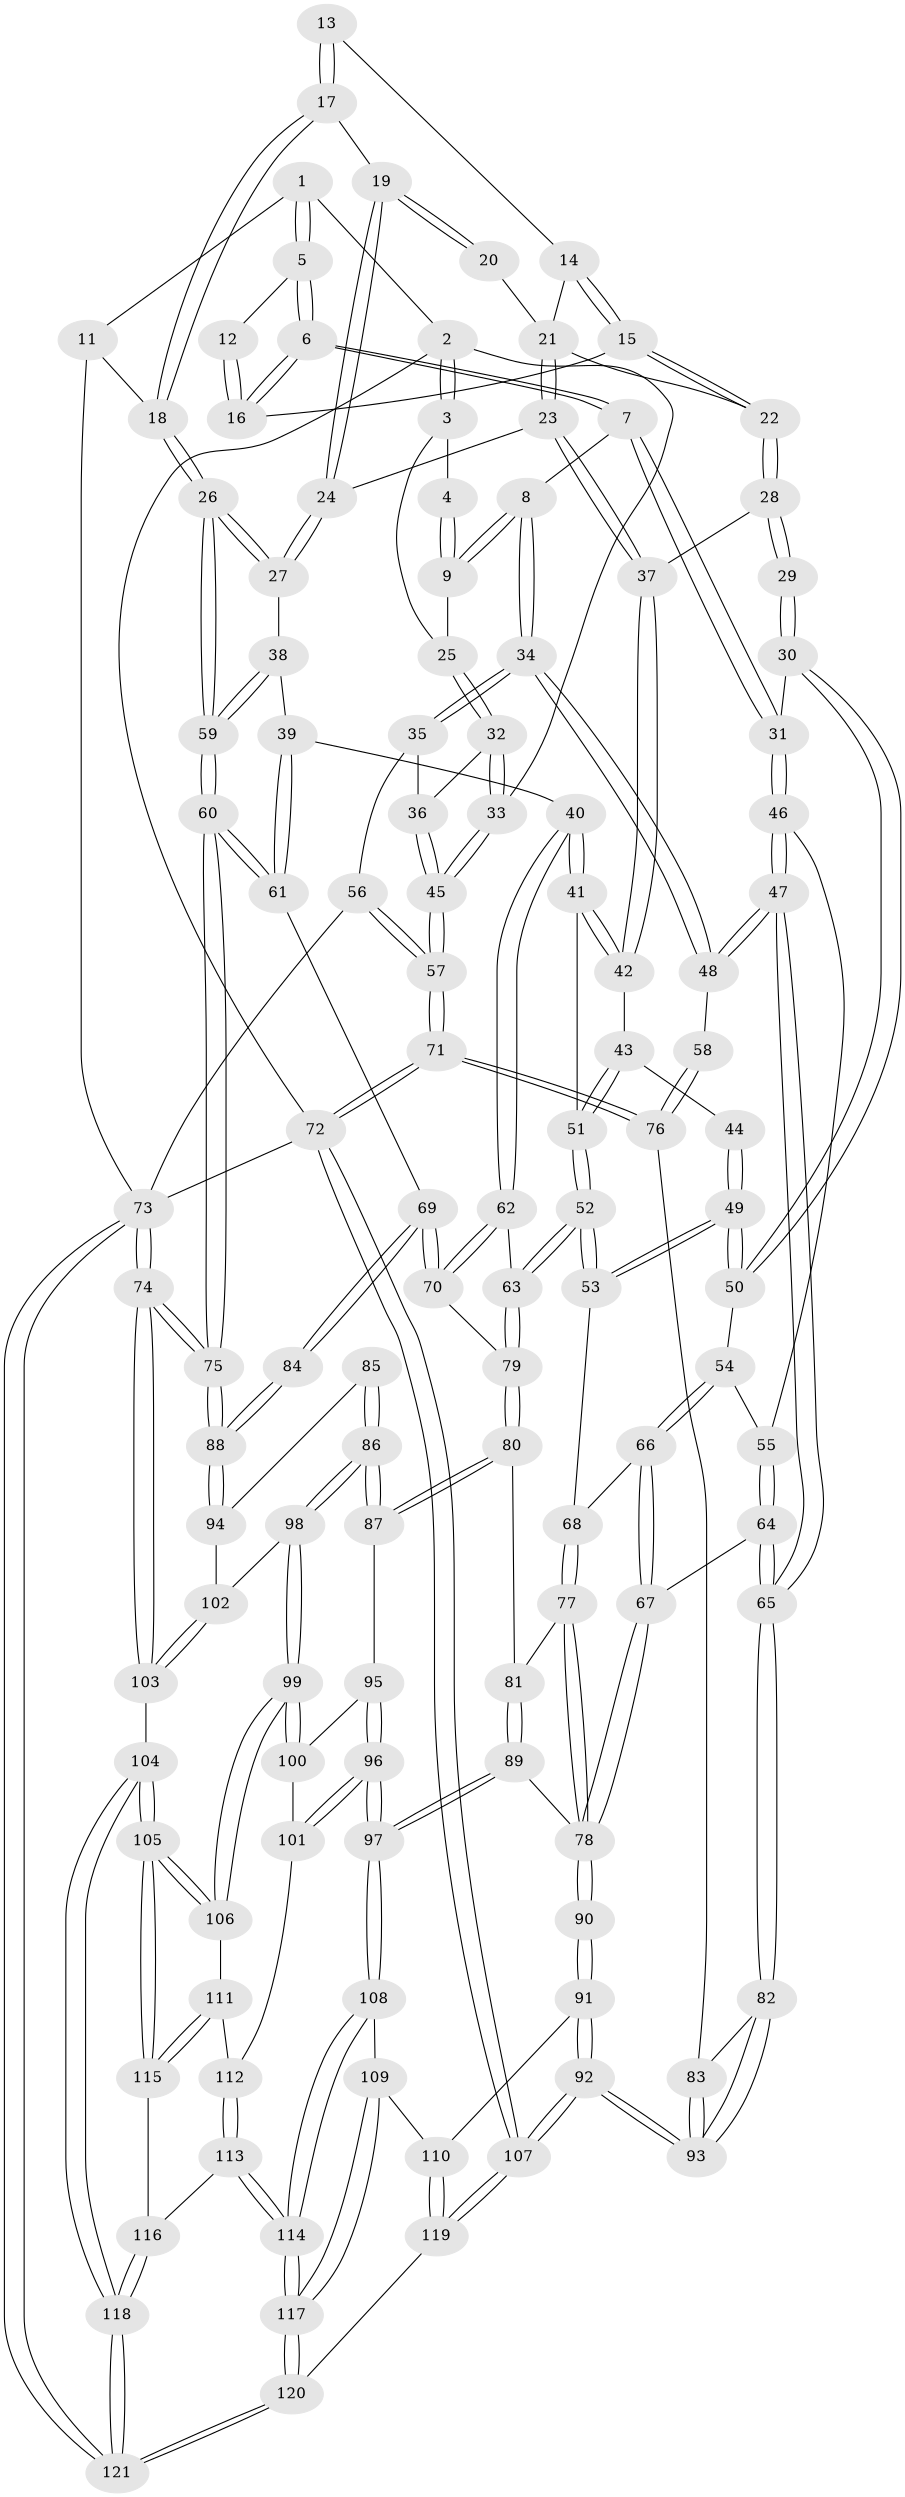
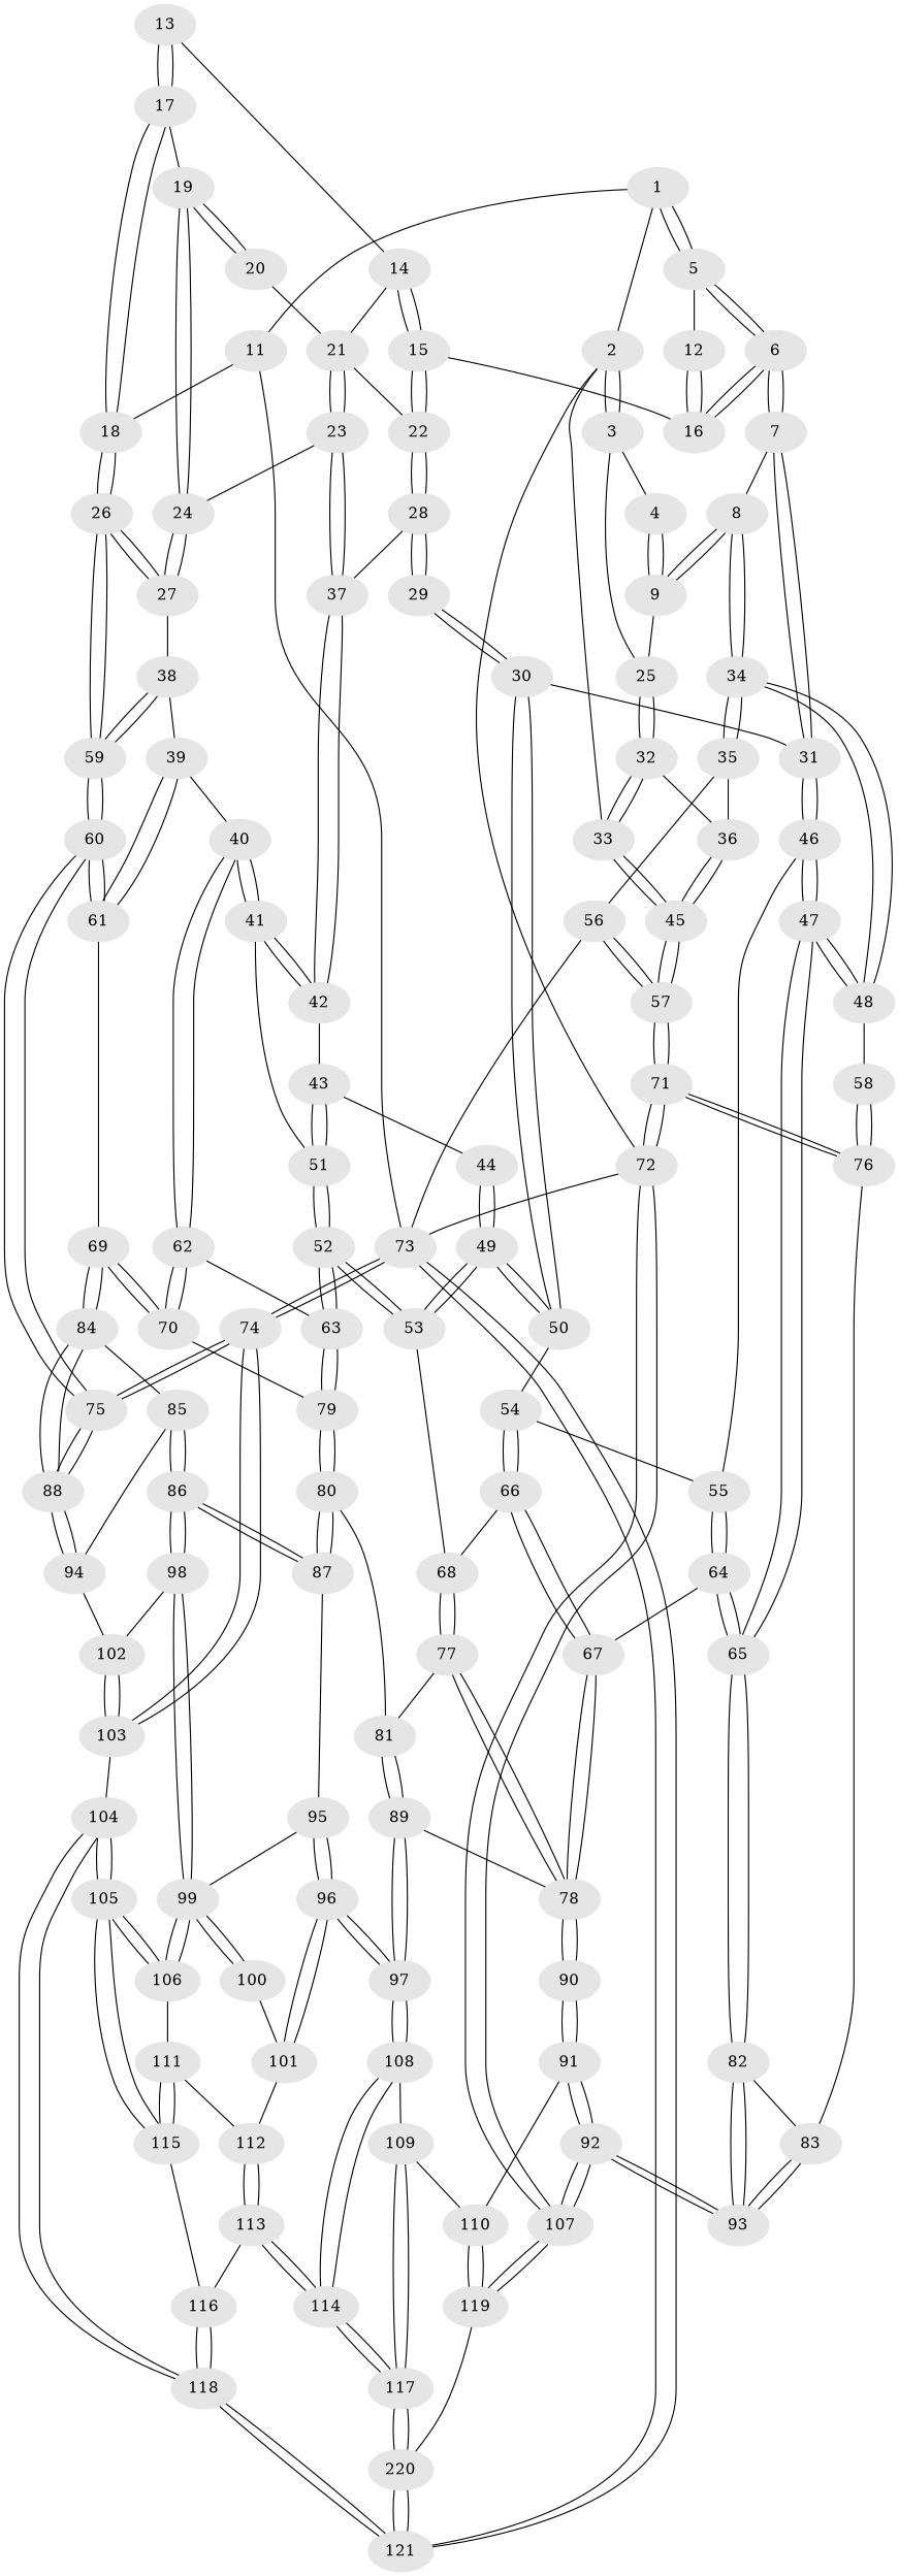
  graph {
    node [color=gray90 style=filled]
    1
    2
    5
    11
    3
    33
    72
    6
    12
    18
    73
    4
    25
    45
    107
    9
    32
    7
    16
    8
    31
    34
    46
    35
    48
    13
    14
    17
    26
    74
    121
    15
    21
    19
    22
    20
    28
    24
    27
    59
    23
    37
    29
    42
    38
    36
    60
    39
    30
    50
    44
    49
    54
    47
    55
    57
    56
    58
    43
    40
    61
    41
    62
    69
    51
    63
    70
    52
    53
    71
    65
    64
    82
    76
    68
    66
    79
    77
    67
    83
    75
    88
    84
    80
    78
    93
    90
    81
    85
    119
    103
    104
    94
    89
    91
    87
    95
    97
    86
    98
    102
    99
    96
    100
    108
    92
    110
    101
    112
    109
    114
    106
    111
    113
    105
    118
    115
    116
-   120
+   120 [label=220]
    117
    1 -- 2
    1 -- 5
    1 -- 5
    1 -- 11
    2 -- 3
    2 -- 3
    2 -- 33
    2 -- 72
    5 -- 6
    5 -- 6
    5 -- 12
    11 -- 18
    11 -- 73
    3 -- 4
    3 -- 25
    33 -- 45
    33 -- 45
    72 -- 73
    72 -- 107
    72 -- 107
    6 -- 7
    6 -- 7
    6 -- 16
    6 -- 16
    12 -- 16
    12 -- 16
    18 -- 26
    18 -- 26
    73 -- 74
    73 -- 74
    73 -- 121
    73 -- 121
    4 -- 9
    4 -- 9
    25 -- 32
    25 -- 32
    45 -- 57
    45 -- 57
    107 -- 119
    107 -- 119
    9 -- 25
    32 -- 33
    32 -- 33
    32 -- 36
    7 -- 8
    7 -- 31
    7 -- 31
    8 -- 9
    8 -- 9
    8 -- 34
    8 -- 34
    31 -- 46
    31 -- 46
    34 -- 35
    34 -- 35
    34 -- 48
    34 -- 48
    46 -- 47
    46 -- 47
    46 -- 55
    35 -- 36
    35 -- 56
    48 -- 58
    13 -- 14
    13 -- 17
    13 -- 17
    14 -- 15
    14 -- 15
    14 -- 21
    17 -- 18
    17 -- 18
    17 -- 19
    26 -- 27
    26 -- 27
    26 -- 59
    26 -- 59
    74 -- 75
    74 -- 75
    74 -- 103
    74 -- 103
    15 -- 16
    15 -- 22
    15 -- 22
    21 -- 22
    21 -- 23
    21 -- 23
    19 -- 20
    19 -- 20
    19 -- 24
    19 -- 24
    22 -- 28
    22 -- 28
    20 -- 21
    28 -- 37
    28 -- 29
    28 -- 29
    24 -- 27
    24 -- 27
    27 -- 38
    59 -- 60
    59 -- 60
    23 -- 24
    23 -- 37
    23 -- 37
    37 -- 42
    37 -- 42
    29 -- 30
    29 -- 30
    42 -- 43
    38 -- 59
    38 -- 59
    38 -- 39
    36 -- 45
    36 -- 45
    60 -- 61
    60 -- 61
    60 -- 75
    60 -- 75
    39 -- 40
    39 -- 61
    39 -- 61
    30 -- 31
    30 -- 50
    30 -- 50
    50 -- 54
    44 -- 49
    44 -- 49
    49 -- 50
    49 -- 50
    49 -- 53
    49 -- 53
    54 -- 55
    54 -- 66
    54 -- 66
    47 -- 48
    47 -- 48
    47 -- 65
    47 -- 65
    55 -- 64
    55 -- 64
    57 -- 71
    57 -- 71
    56 -- 73
    56 -- 57
    56 -- 57
    58 -- 76
    58 -- 76
    43 -- 44
    43 -- 51
    43 -- 51
    40 -- 41
    40 -- 41
    40 -- 62
    40 -- 62
    61 -- 69
    41 -- 42
    41 -- 42
    41 -- 51
    62 -- 63
    62 -- 70
    62 -- 70
    69 -- 70
    69 -- 70
    69 -- 84
    69 -- 84
    51 -- 52
    51 -- 52
    63 -- 79
    63 -- 79
    70 -- 79
    52 -- 63
    52 -- 63
    52 -- 53
    52 -- 53
    53 -- 68
    71 -- 72
    71 -- 72
    71 -- 76
    71 -- 76
    65 -- 82
    65 -- 82
    64 -- 65
    64 -- 65
    64 -- 67
    82 -- 83
    82 -- 93
    82 -- 93
    76 -- 83
    68 -- 77
    68 -- 77
    66 -- 68
    66 -- 67
    66 -- 67
    79 -- 80
    79 -- 80
    77 -- 78
    77 -- 78
    77 -- 81
    67 -- 78
    67 -- 78
    83 -- 93
    83 -- 93
    75 -- 88
    75 -- 88
    88 -- 94
    88 -- 94
    84 -- 88
    84 -- 88
+   84 -- 85
    80 -- 81
    80 -- 87
    80 -- 87
    78 -- 90
    78 -- 90
    90 -- 91
    90 -- 91
    81 -- 89
    81 -- 89
    85 -- 94
    85 -- 86
    85 -- 86
    119 -- 120
    103 -- 104
    104 -- 105
    104 -- 105
    104 -- 118
    104 -- 118
    94 -- 102
    89 -- 78
    89 -- 97
    89 -- 97
    91 -- 92
    91 -- 92
    91 -- 110
    87 -- 95
    95 -- 96
    95 -- 96
-   95 -- 100
+   95 -- 99
    97 -- 108
    97 -- 108
    86 -- 87
    86 -- 87
    86 -- 98
    86 -- 98
    98 -- 102
    98 -- 99
    98 -- 99
    102 -- 103
    102 -- 103
    99 -- 100
    99 -- 100
    99 -- 106
    99 -- 106
    96 -- 97
    96 -- 97
    96 -- 101
    96 -- 101
    100 -- 101
    108 -- 109
    108 -- 114
    108 -- 114
    92 -- 107
    92 -- 107
    92 -- 93
    92 -- 93
    110 -- 119
    110 -- 119
    101 -- 112
    112 -- 113
    112 -- 113
    109 -- 110
    109 -- 117
    109 -- 117
    114 -- 117
    114 -- 117
    106 -- 111
    111 -- 112
    111 -- 115
    111 -- 115
    113 -- 114
    113 -- 114
    113 -- 116
    105 -- 106
    105 -- 106
    105 -- 115
    105 -- 115
    118 -- 121
    118 -- 121
    115 -- 116
    116 -- 118
    116 -- 118
    120 -- 121
    120 -- 121
    117 -- 120
    117 -- 120
  }
